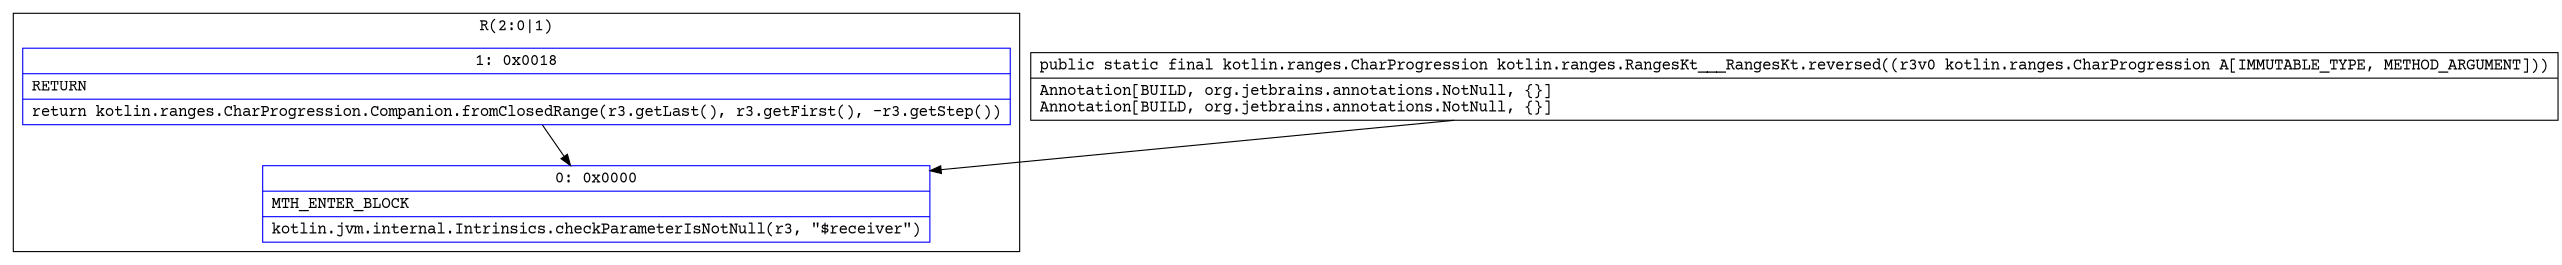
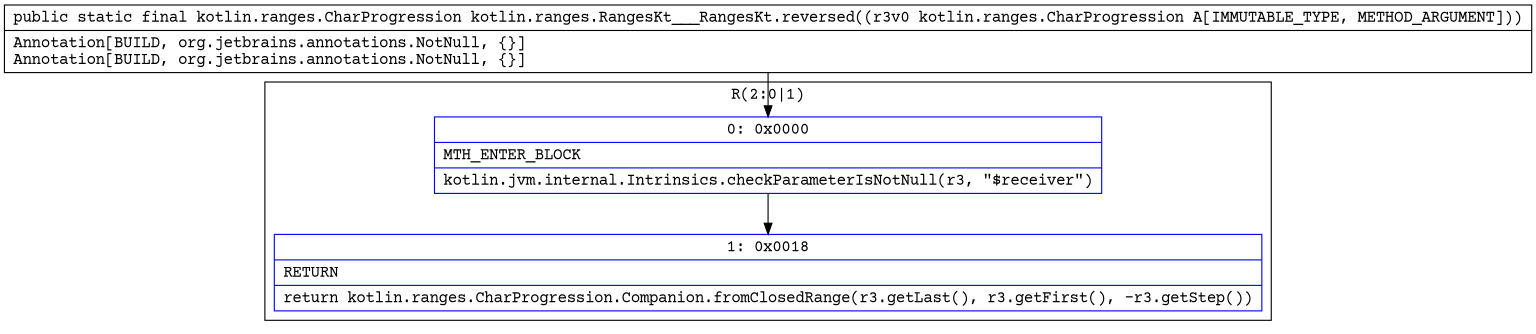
  digraph {
    fontname="Courier Prime"
    node [color=blue shape=record fontname="Courier Prime"]
    edge [fontname="Courier Prime"]
    n1 [label="{0\:\ 0x0000|MTH_ENTER_BLOCK\l|kotlin.jvm.internal.Intrinsics.checkParameterIsNotNull(r3, \"$receiver\")\l}"]
    n2 [label="{1\:\ 0x0018|RETURN\l|return kotlin.ranges.CharProgression.Companion.fromClosedRange(r3.getLast(), r3.getFirst(), \-r3.getStep())\l}"]
    n3 [label="{public static final kotlin.ranges.CharProgression kotlin.ranges.RangesKt___RangesKt.reversed((r3v0 kotlin.ranges.CharProgression A[IMMUTABLE_TYPE, METHOD_ARGUMENT]))  | Annotation[BUILD, org.jetbrains.annotations.NotNull, \{\}]\lAnnotation[BUILD, org.jetbrains.annotations.NotNull, \{\}]\l}" color=""]
    subgraph cluster_1 {
      label="R(2:0|1)"
      n1
      n2
    }
-   n2 -> n1
+   n1 -> n2
    n3 -> n1
  }
